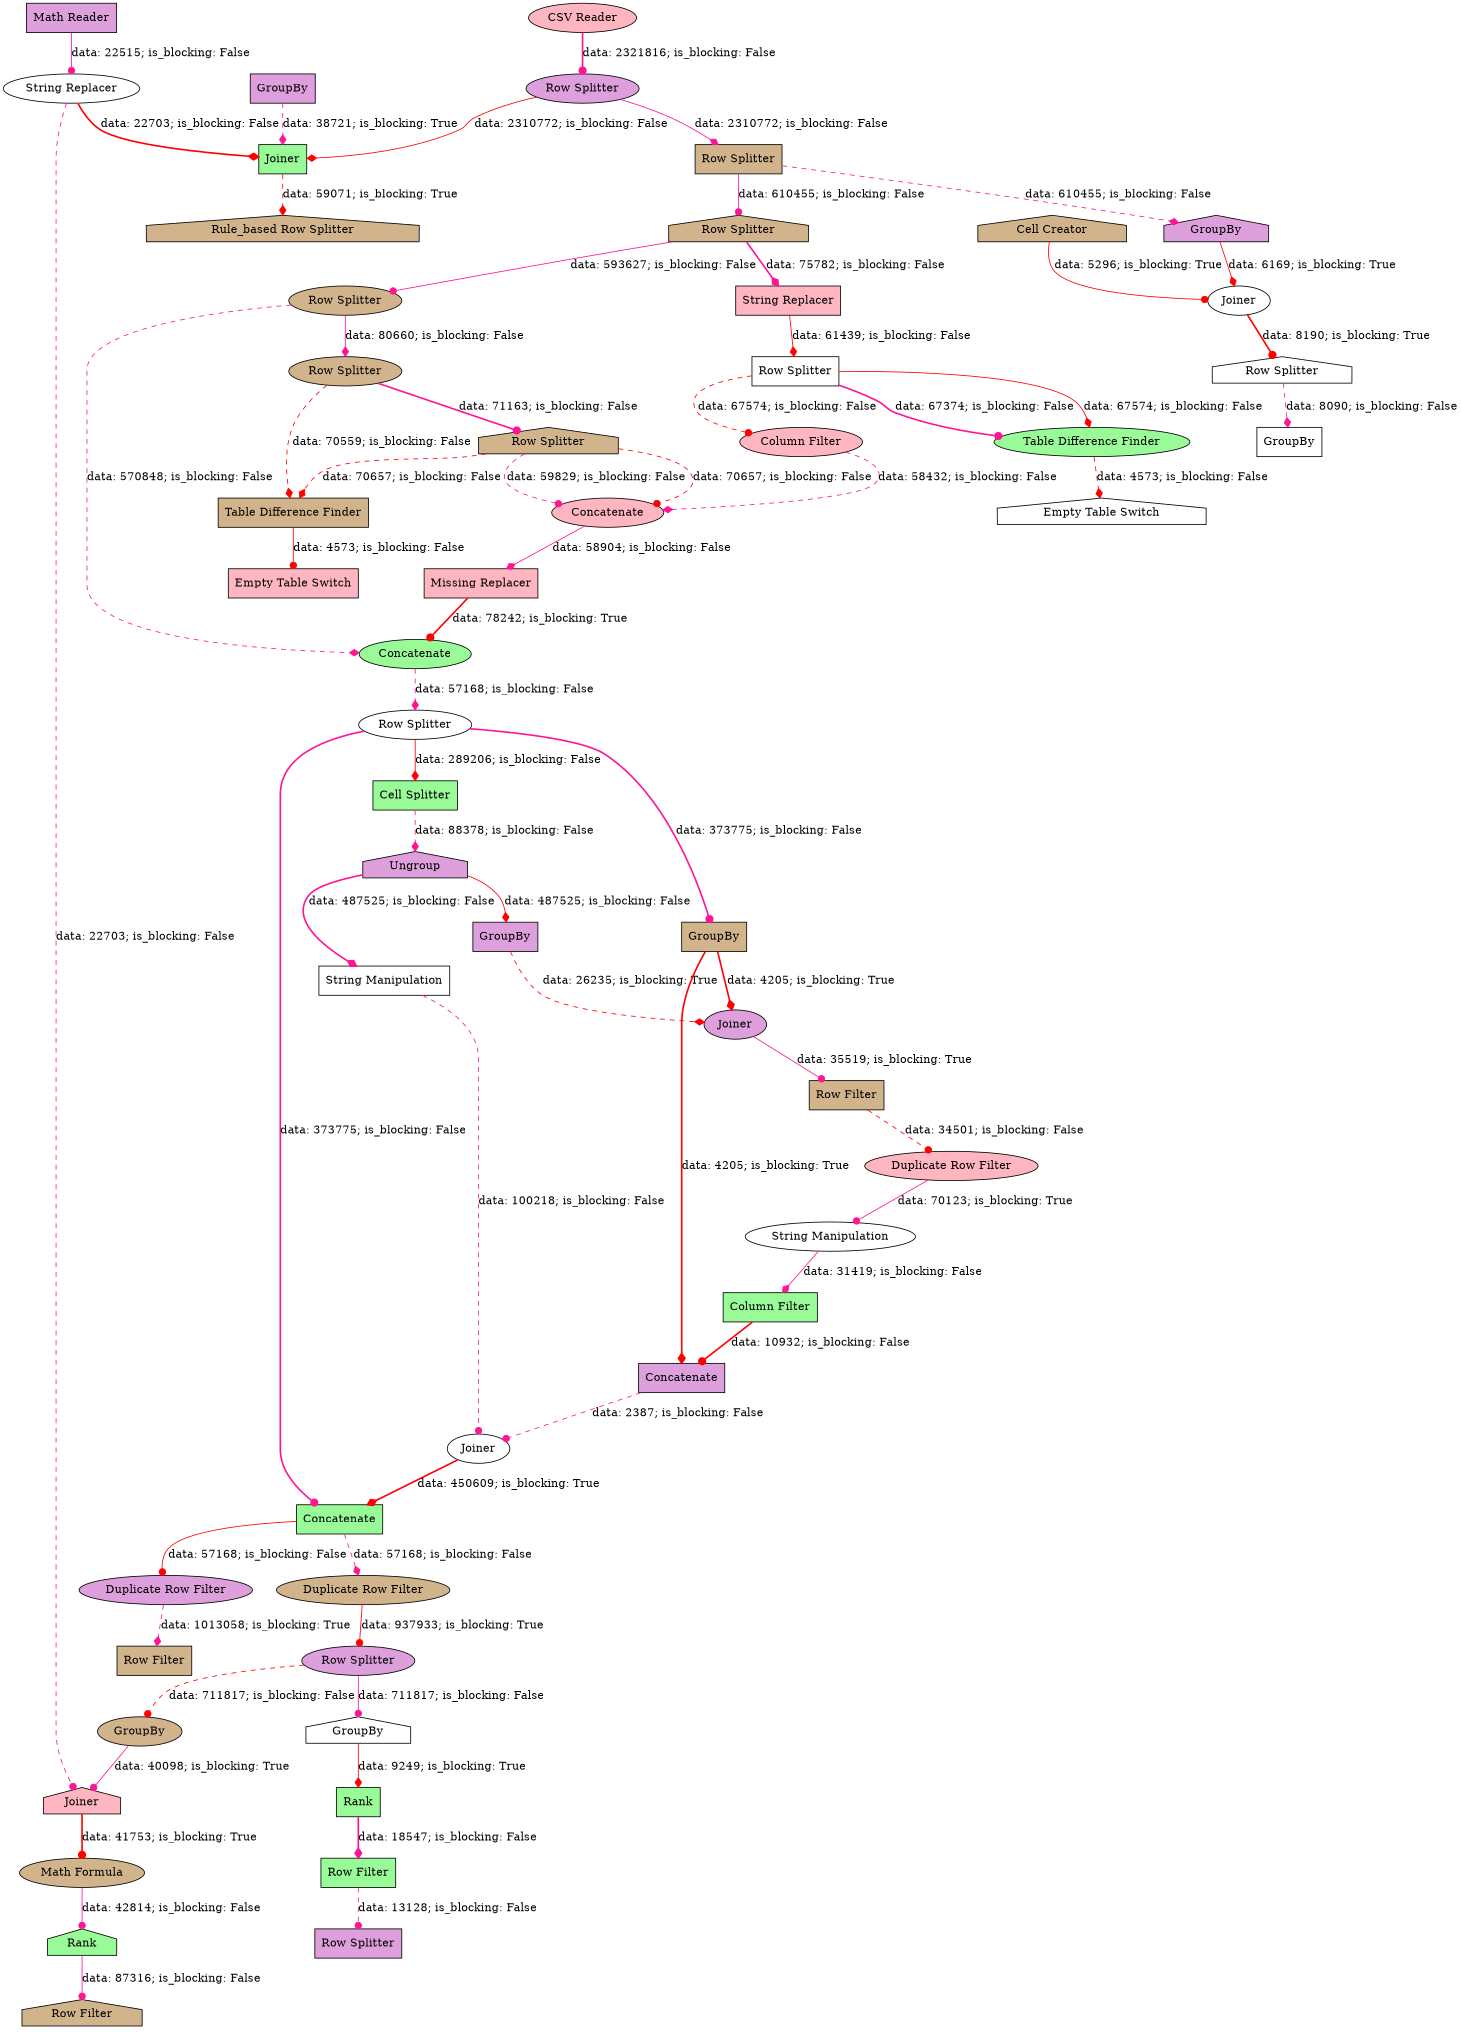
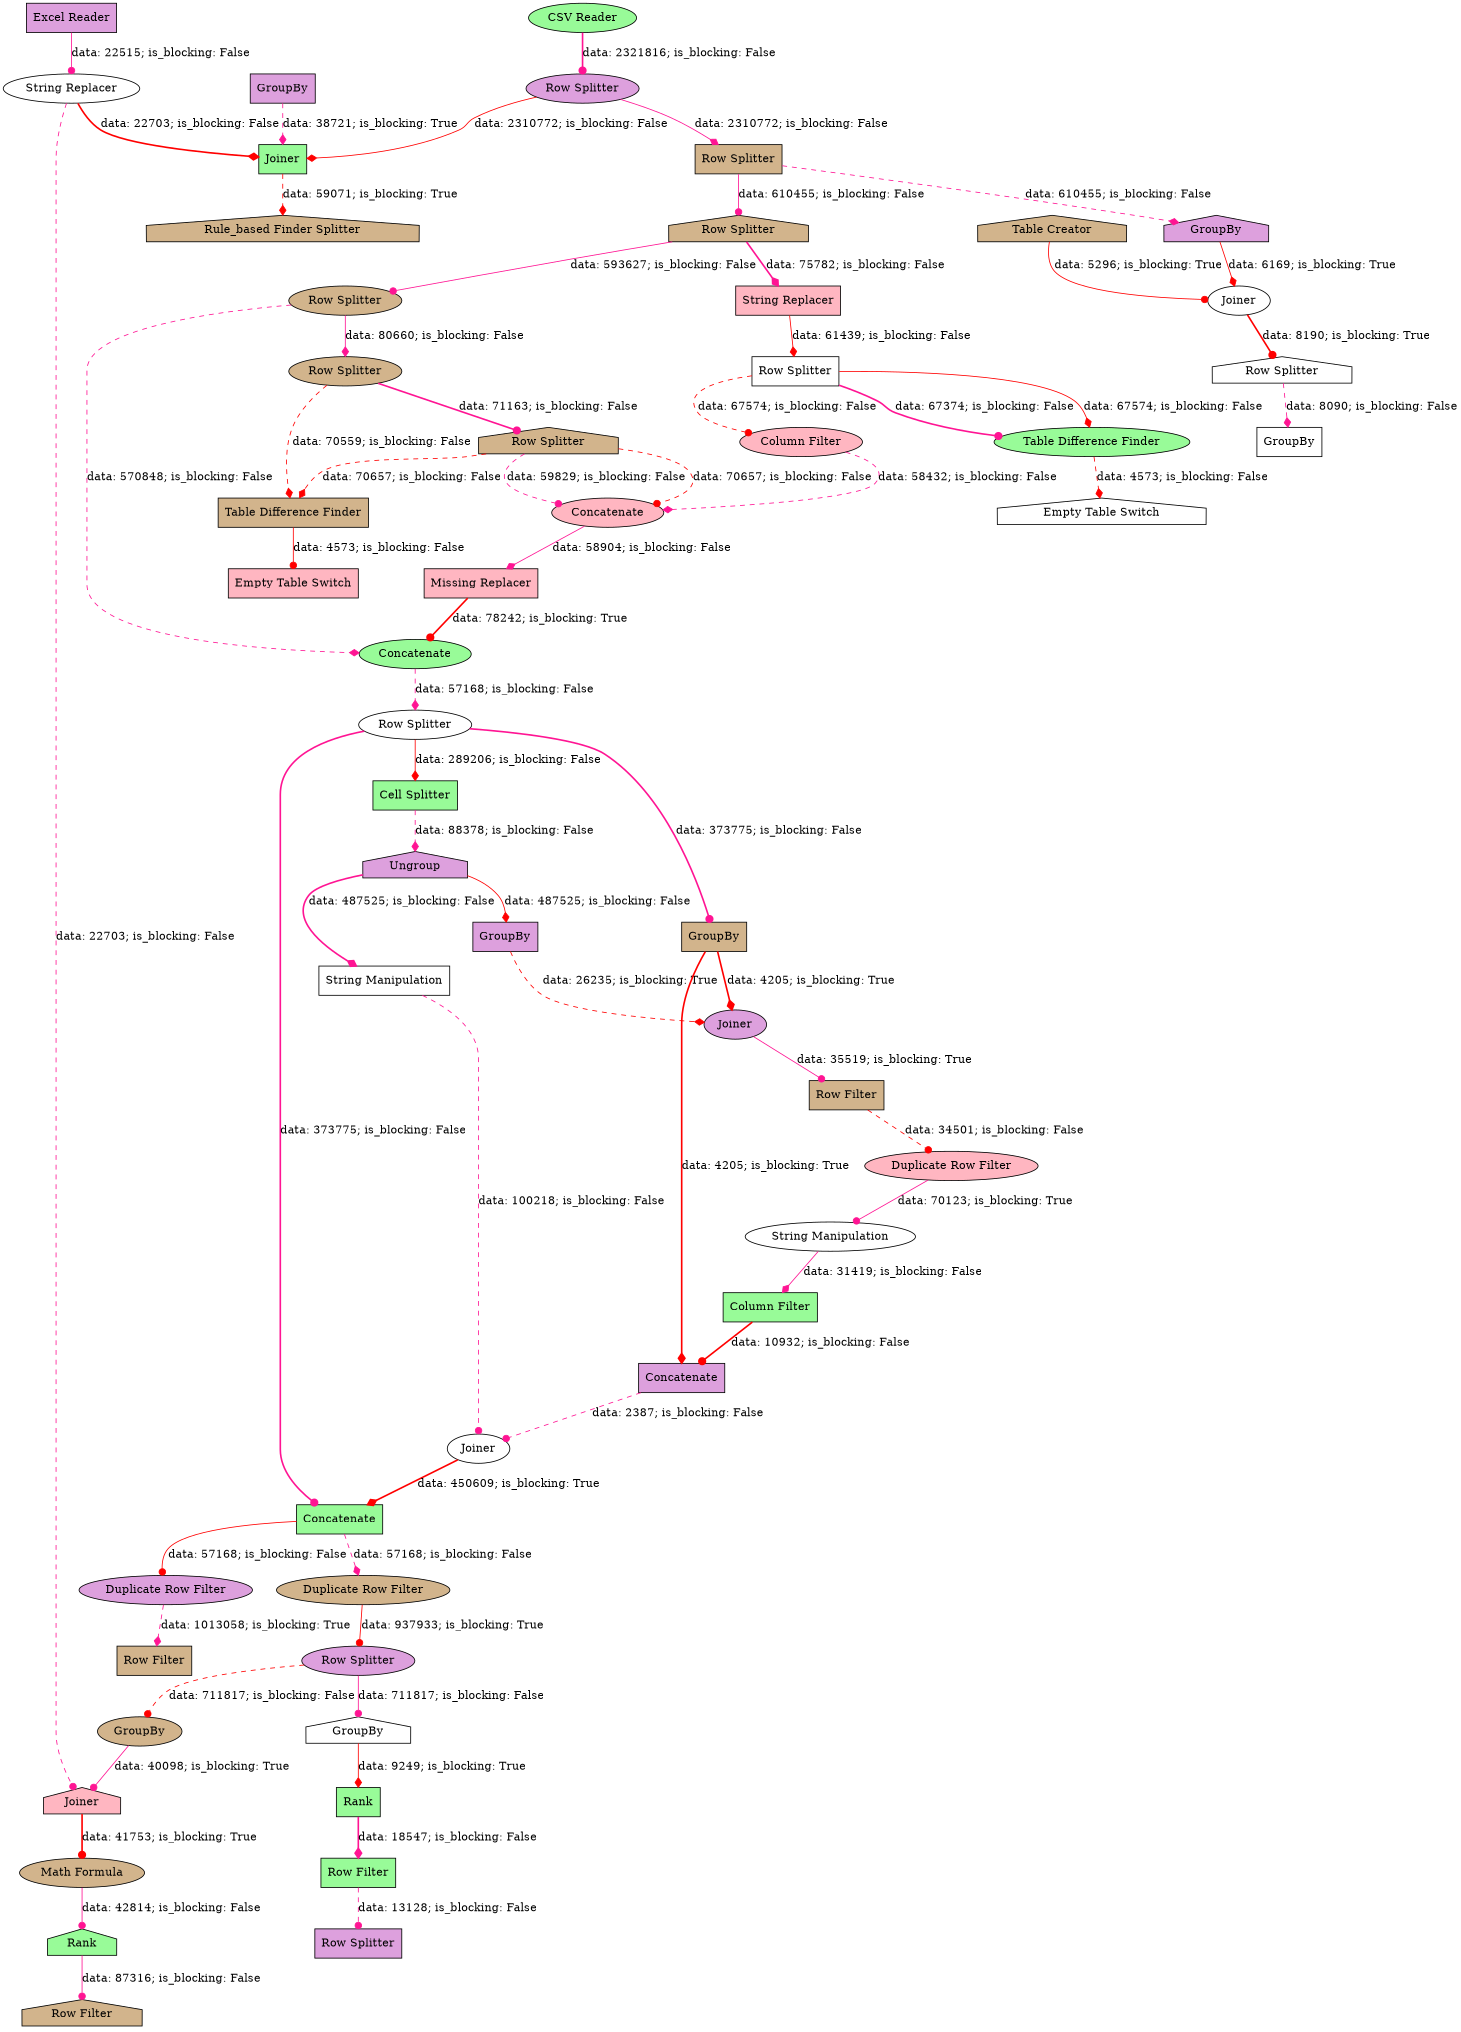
  digraph {
    rankdir=TB
    node [fillcolor=tan shape=box style=filled]
    edge [arrowhead=diamond color=deeppink style=solid]
    n1 [fillcolor=white label="Empty Table Switch" shape=house]
    n2 [fillcolor=white label="String Manipulation" shape=ellipse]
    n3 [fillcolor=palegreen label="Column Filter"]
    n4 [fillcolor=plum label=Concatenate]
    n5 [fillcolor=lightpink label="Missing Replacer"]
    n6 [fillcolor=palegreen label=Concatenate shape=ellipse]
    n7 [fillcolor=white label="Row Splitter" shape=ellipse]
    n8 [fillcolor=lightpink label="String Replacer"]
    n9 [fillcolor=white label="Row Splitter"]
    n10 [fillcolor=palegreen label="Table Difference Finder" shape=ellipse]
    n11 [fillcolor=lightpink label="Column Filter" shape=ellipse]
    n12 [fillcolor=lightpink label=Concatenate shape=ellipse]
-   n13 [label="Cell Creator" shape=house]
+   n13 [label="Table Creator" shape=house]
    n14 [fillcolor=white label=Joiner shape=ellipse]
    n15 [fillcolor=white label="Row Splitter" shape=house]
    n16 [label="Row Filter"]
    n17 [fillcolor=lightpink label="Duplicate Row Filter" shape=ellipse]
    n18 [fillcolor=palegreen label="Cell Splitter"]
    n19 [fillcolor=plum label=Ungroup shape=house]
    n20 [fillcolor=plum label=GroupBy]
    n21 [fillcolor=white label="String Manipulation"]
    n22 [label=GroupBy shape=ellipse]
    n23 [fillcolor=lightpink label=Joiner shape=house]
    n24 [label="Math Formula" shape=ellipse]
    n25 [label="Table Difference Finder"]
    n26 [fillcolor=lightpink label="Empty Table Switch"]
    n27 [fillcolor=plum label=Joiner shape=ellipse]
    n28 [fillcolor=white label=Joiner shape=ellipse]
    n29 [fillcolor=plum label="Duplicate Row Filter" shape=ellipse]
    n30 [label="Row Filter"]
    n31 [fillcolor=plum label="Row Splitter" shape=ellipse]
    n32 [label="Row Splitter"]
    n33 [fillcolor=palegreen label=Joiner]
    n34 [fillcolor=plum label=GroupBy shape=house]
    n35 [label="Row Splitter" shape=house]
-   n36 [label="Rule_based Row Splitter" shape=house]
+   n36 [label="Rule_based Finder Splitter" shape=house]
    n37 [fillcolor=palegreen label=Rank]
    n38 [fillcolor=palegreen label="Row Filter"]
    n39 [fillcolor=plum label="Row Splitter"]
    n40 [label="Row Splitter" shape=ellipse]
    n41 [label="Row Splitter" shape=house]
    n42 [fillcolor=white label=GroupBy shape=house]
    n43 [fillcolor=palegreen label=Rank shape=house]
    n44 [label="Row Filter" shape=house]
    n45 [fillcolor=plum label="Row Splitter" shape=ellipse]
    n46 [label=GroupBy]
    n47 [fillcolor=palegreen label=Concatenate]
    n48 [label="Duplicate Row Filter" shape=ellipse]
    n49 [fillcolor=white label=GroupBy]
-   n50 [fillcolor=lightpink label="CSV Reader" shape=ellipse]
+   n50 [fillcolor=palegreen label="CSV Reader" shape=ellipse]
    n51 [label="Row Splitter" shape=ellipse]
    n52 [fillcolor=plum label=GroupBy]
-   n53 [fillcolor=plum label="Math Reader"]
+   n53 [fillcolor=plum label="Excel Reader"]
    n54 [fillcolor=white label="String Replacer" shape=ellipse]
    n2 -> n3 [label="data: 31419; is_blocking: False"]
    n3 -> n4 [arrowhead=dot color=red label="data: 10932; is_blocking: False" style=bold]
    n4 -> n28 [arrowhead=dot label="data: 2387; is_blocking: False" style=dashed]
    n5 -> n6 [arrowhead=dot color=red label="data: 78242; is_blocking: True" style=bold]
    n6 -> n7 [label="data: 57168; is_blocking: False" style=dashed]
    n7 -> n18 [color=red label="data: 289206; is_blocking: False"]
    n7 -> n46 [arrowhead=dot label="data: 373775; is_blocking: False" style=bold]
    n7 -> n47 [arrowhead=dot label="data: 373775; is_blocking: False" style=bold]
    n8 -> n9 [color=red label="data: 61439; is_blocking: False"]
    n9 -> n10 [arrowhead=dot label="data: 67374; is_blocking: False" style=bold]
    n9 -> n10 [color=red label="data: 67574; is_blocking: False"]
    n9 -> n11 [arrowhead=dot color=red label="data: 67574; is_blocking: False" style=dashed]
    n10 -> n1 [color=red label="data: 4573; is_blocking: False" style=dashed]
    n11 -> n12 [label="data: 58432; is_blocking: False" style=dashed]
    n12 -> n5 [label="data: 58904; is_blocking: False"]
    n13 -> n14 [arrowhead=dot color=red label="data: 5296; is_blocking: True"]
    n14 -> n15 [arrowhead=dot color=red label="data: 8190; is_blocking: True" style=bold]
    n15 -> n49 [label="data: 8090; is_blocking: False" style=dashed]
    n16 -> n17 [arrowhead=dot color=red label="data: 34501; is_blocking: False" style=dashed]
    n17 -> n2 [arrowhead=dot label="data: 70123; is_blocking: True"]
    n18 -> n19 [label="data: 88378; is_blocking: False" style=dashed]
    n19 -> n20 [color=red label="data: 487525; is_blocking: False"]
    n19 -> n21 [label="data: 487525; is_blocking: False" style=bold]
    n20 -> n27 [color=red label="data: 26235; is_blocking: True" style=dashed]
    n21 -> n28 [arrowhead=dot label="data: 100218; is_blocking: False" style=dashed]
    n22 -> n23 [arrowhead=dot label="data: 40098; is_blocking: True"]
    n23 -> n24 [arrowhead=dot color=red label="data: 41753; is_blocking: True" style=bold]
    n24 -> n43 [arrowhead=dot label="data: 42814; is_blocking: False"]
    n25 -> n26 [arrowhead=dot color=red label="data: 4573; is_blocking: False"]
    n27 -> n16 [arrowhead=dot label="data: 35519; is_blocking: True"]
    n28 -> n47 [color=red label="data: 450609; is_blocking: True" style=bold]
    n29 -> n30 [label="data: 1013058; is_blocking: True" style=dashed]
    n31 -> n32 [label="data: 2310772; is_blocking: False"]
    n31 -> n33 [color=red label="data: 2310772; is_blocking: False"]
    n32 -> n34 [label="data: 610455; is_blocking: False" style=dashed]
    n32 -> n35 [arrowhead=dot label="data: 610455; is_blocking: False"]
    n33 -> n36 [color=red label="data: 59071; is_blocking: True" style=dashed]
    n34 -> n14 [color=red label="data: 6169; is_blocking: True"]
    n35 -> n8 [label="data: 75782; is_blocking: False" style=bold]
    n35 -> n51 [arrowhead=dot label="data: 593627; is_blocking: False"]
    n37 -> n38 [label="data: 18547; is_blocking: False" style=bold]
    n38 -> n39 [arrowhead=dot label="data: 13128; is_blocking: False" style=dashed]
    n40 -> n25 [color=red label="data: 70559; is_blocking: False" style=dashed]
    n40 -> n41 [arrowhead=dot label="data: 71163; is_blocking: False" style=bold]
    n41 -> n12 [arrowhead=dot color=red label="data: 70657; is_blocking: False" style=dashed]
    n41 -> n12 [arrowhead=dot label="data: 59829; is_blocking: False" style=dashed]
    n41 -> n25 [color=red label="data: 70657; is_blocking: False" style=dashed]
    n42 -> n37 [color=red label="data: 9249; is_blocking: True"]
    n43 -> n44 [arrowhead=dot label="data: 87316; is_blocking: False"]
    n45 -> n22 [arrowhead=dot color=red label="data: 711817; is_blocking: False" style=dashed]
    n45 -> n42 [arrowhead=dot label="data: 711817; is_blocking: False"]
    n46 -> n4 [color=red label="data: 4205; is_blocking: True" style=bold]
    n46 -> n27 [color=red label="data: 4205; is_blocking: True" style=bold]
    n47 -> n29 [arrowhead=dot color=red label="data: 57168; is_blocking: False"]
    n47 -> n48 [label="data: 57168; is_blocking: False" style=dashed]
    n48 -> n45 [arrowhead=dot color=red label="data: 937933; is_blocking: True"]
    n50 -> n31 [arrowhead=dot label="data: 2321816; is_blocking: False" style=bold]
    n51 -> n6 [label="data: 570848; is_blocking: False" style=dashed]
    n51 -> n40 [label="data: 80660; is_blocking: False"]
    n52 -> n33 [label="data: 38721; is_blocking: True" style=dashed]
    n53 -> n54 [arrowhead=dot label="data: 22515; is_blocking: False"]
    n54 -> n23 [arrowhead=dot label="data: 22703; is_blocking: False" style=dashed]
    n54 -> n33 [color=red label="data: 22703; is_blocking: False" style=bold]
  }
